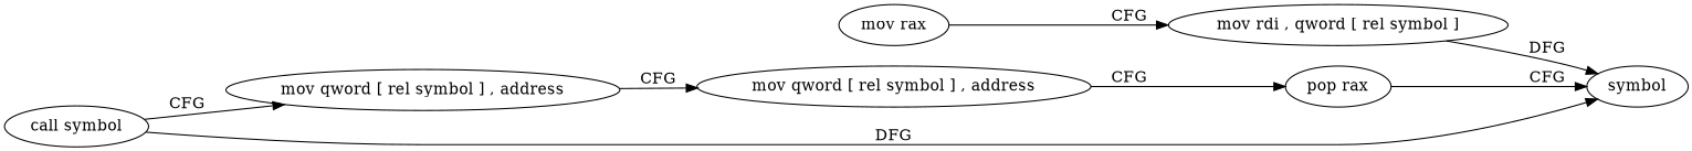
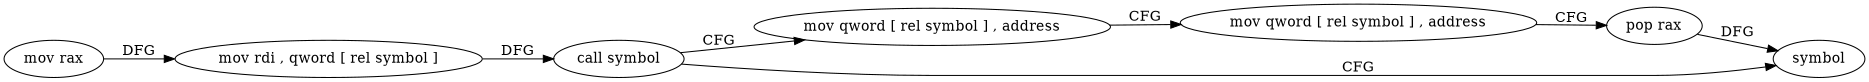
  digraph {
    rankdir=LR
    n1 [label="mov rax"]
    n2 [label="mov rdi , qword [ rel symbol ]"]
    n3 [label="call symbol"]
    n4 [label="mov qword [ rel symbol ] , address"]
    n5 [label=symbol]
    n6 [label="mov qword [ rel symbol ] , address"]
    n7 [label="pop rax"]
-   n1 -> n2 [label=CFG]
-   n2 -> n5 [label=DFG]
+   n1 -> n2 [label=DFG]
+   n2 -> n3 [label=DFG]
    n3 -> n4 [label=CFG]
-   n3 -> n5 [label=DFG]
+   n3 -> n5 [label=CFG]
    n4 -> n6 [label=CFG]
    n6 -> n7 [label=CFG]
-   n7 -> n5 [label=CFG]
+   n7 -> n5 [label=DFG]
  }
